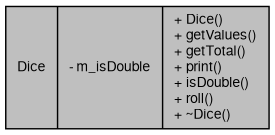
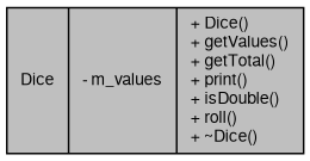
  digraph {
    rankdir=LR
-   n1 [color=black fillcolor=grey75 fontcolor=black fontname=FreeSans fontsize=10 height=0.2 label="{Dice\n|- m_isDouble\l|+ Dice()\l+ getValues()\l+ getTotal()\l+ print()\l+ isDouble()\l+ roll()\l+ ~Dice()\l}" shape=record style=filled width=0.4]
+   n1 [color=black fillcolor=grey75 fontcolor=black fontname=FreeSans fontsize=10 height=0.2 label="{Dice\n|- m_values\l|+ Dice()\l+ getValues()\l+ getTotal()\l+ print()\l+ isDouble()\l+ roll()\l+ ~Dice()\l}" shape=record style=filled width=0.4]
  }
